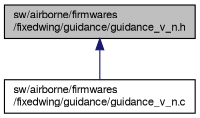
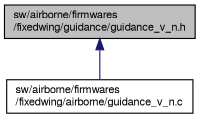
  digraph {
    node [color=black fontname=FreeSans fontsize=10 shape=record style=filled]
    n1 [fillcolor=grey75 fontcolor=black height=0.2 label="sw/airborne/firmwares\l/fixedwing/guidance/guidance_v_n.h" width=0.4]
-   n2 [fillcolor=white height=0.2 label="sw/airborne/firmwares\l/fixedwing/guidance/guidance_v_n.c" width=0.4]
+   n2 [fillcolor=white height=0.2 label="sw/airborne/firmwares\l/fixedwing/airborne/guidance_v_n.c" width=0.4]
    n1 -> n2 [color=midnightblue dir=back fontname=FreeSans fontsize=10 labelfontname=FreeSans labelfontsize=10 style=solid]
  }
